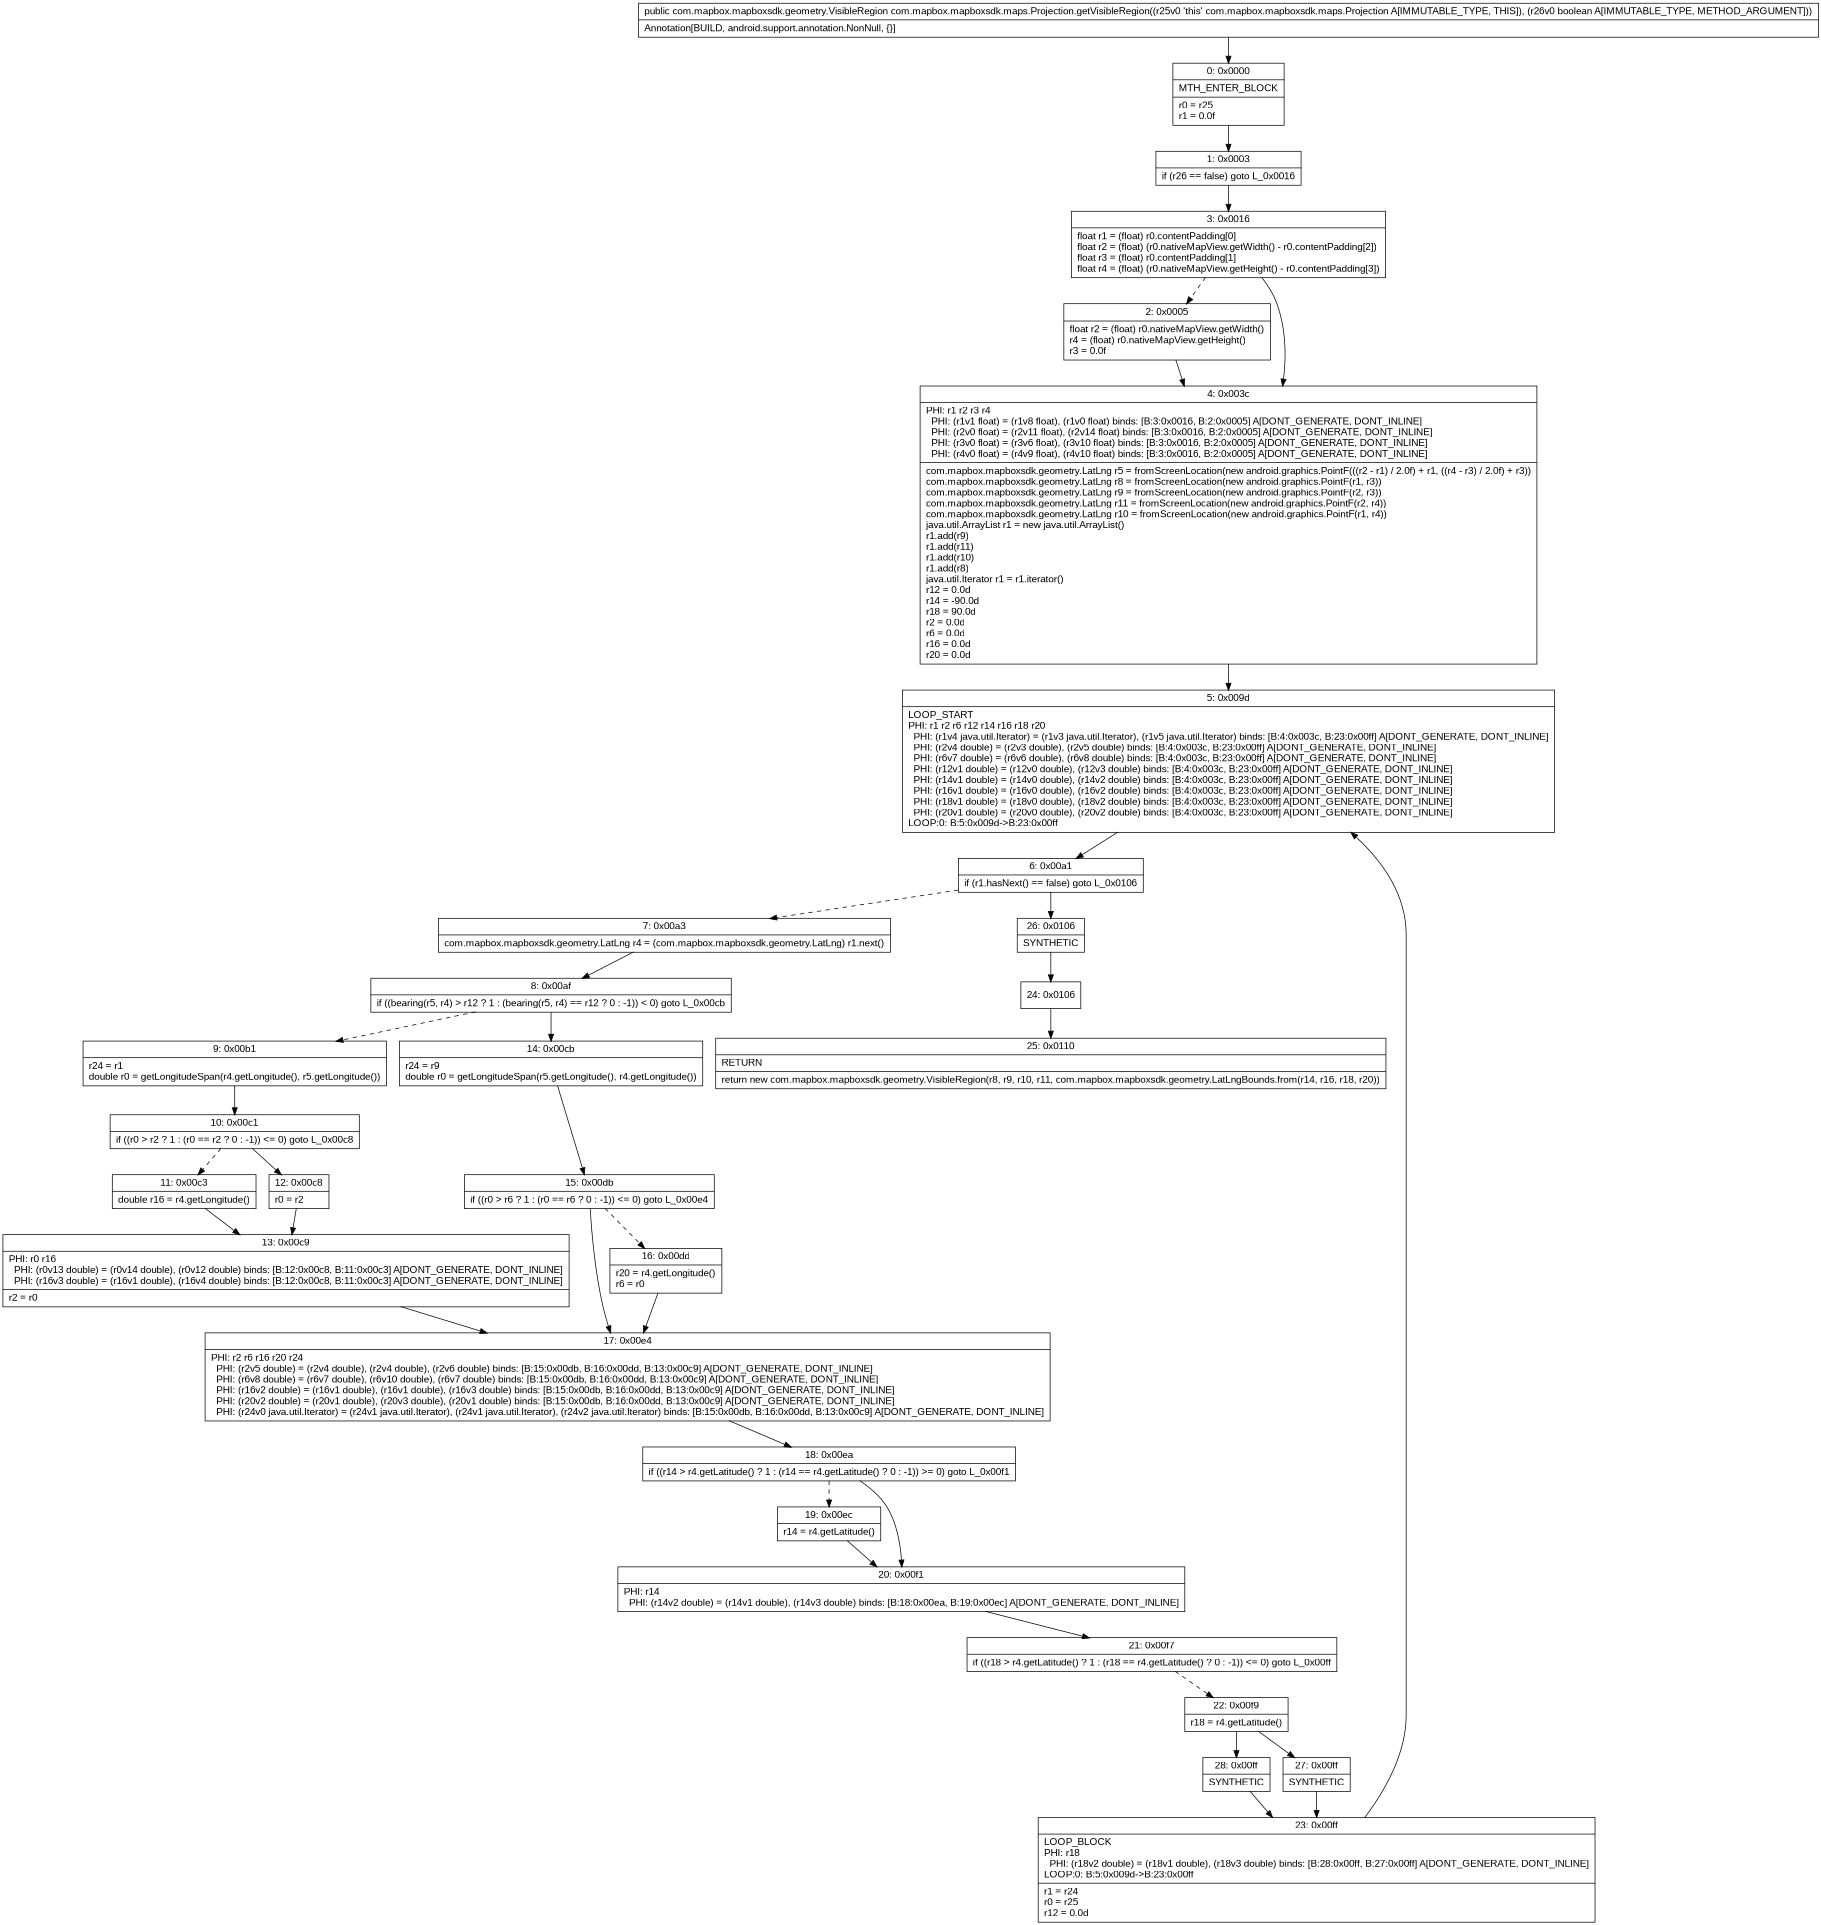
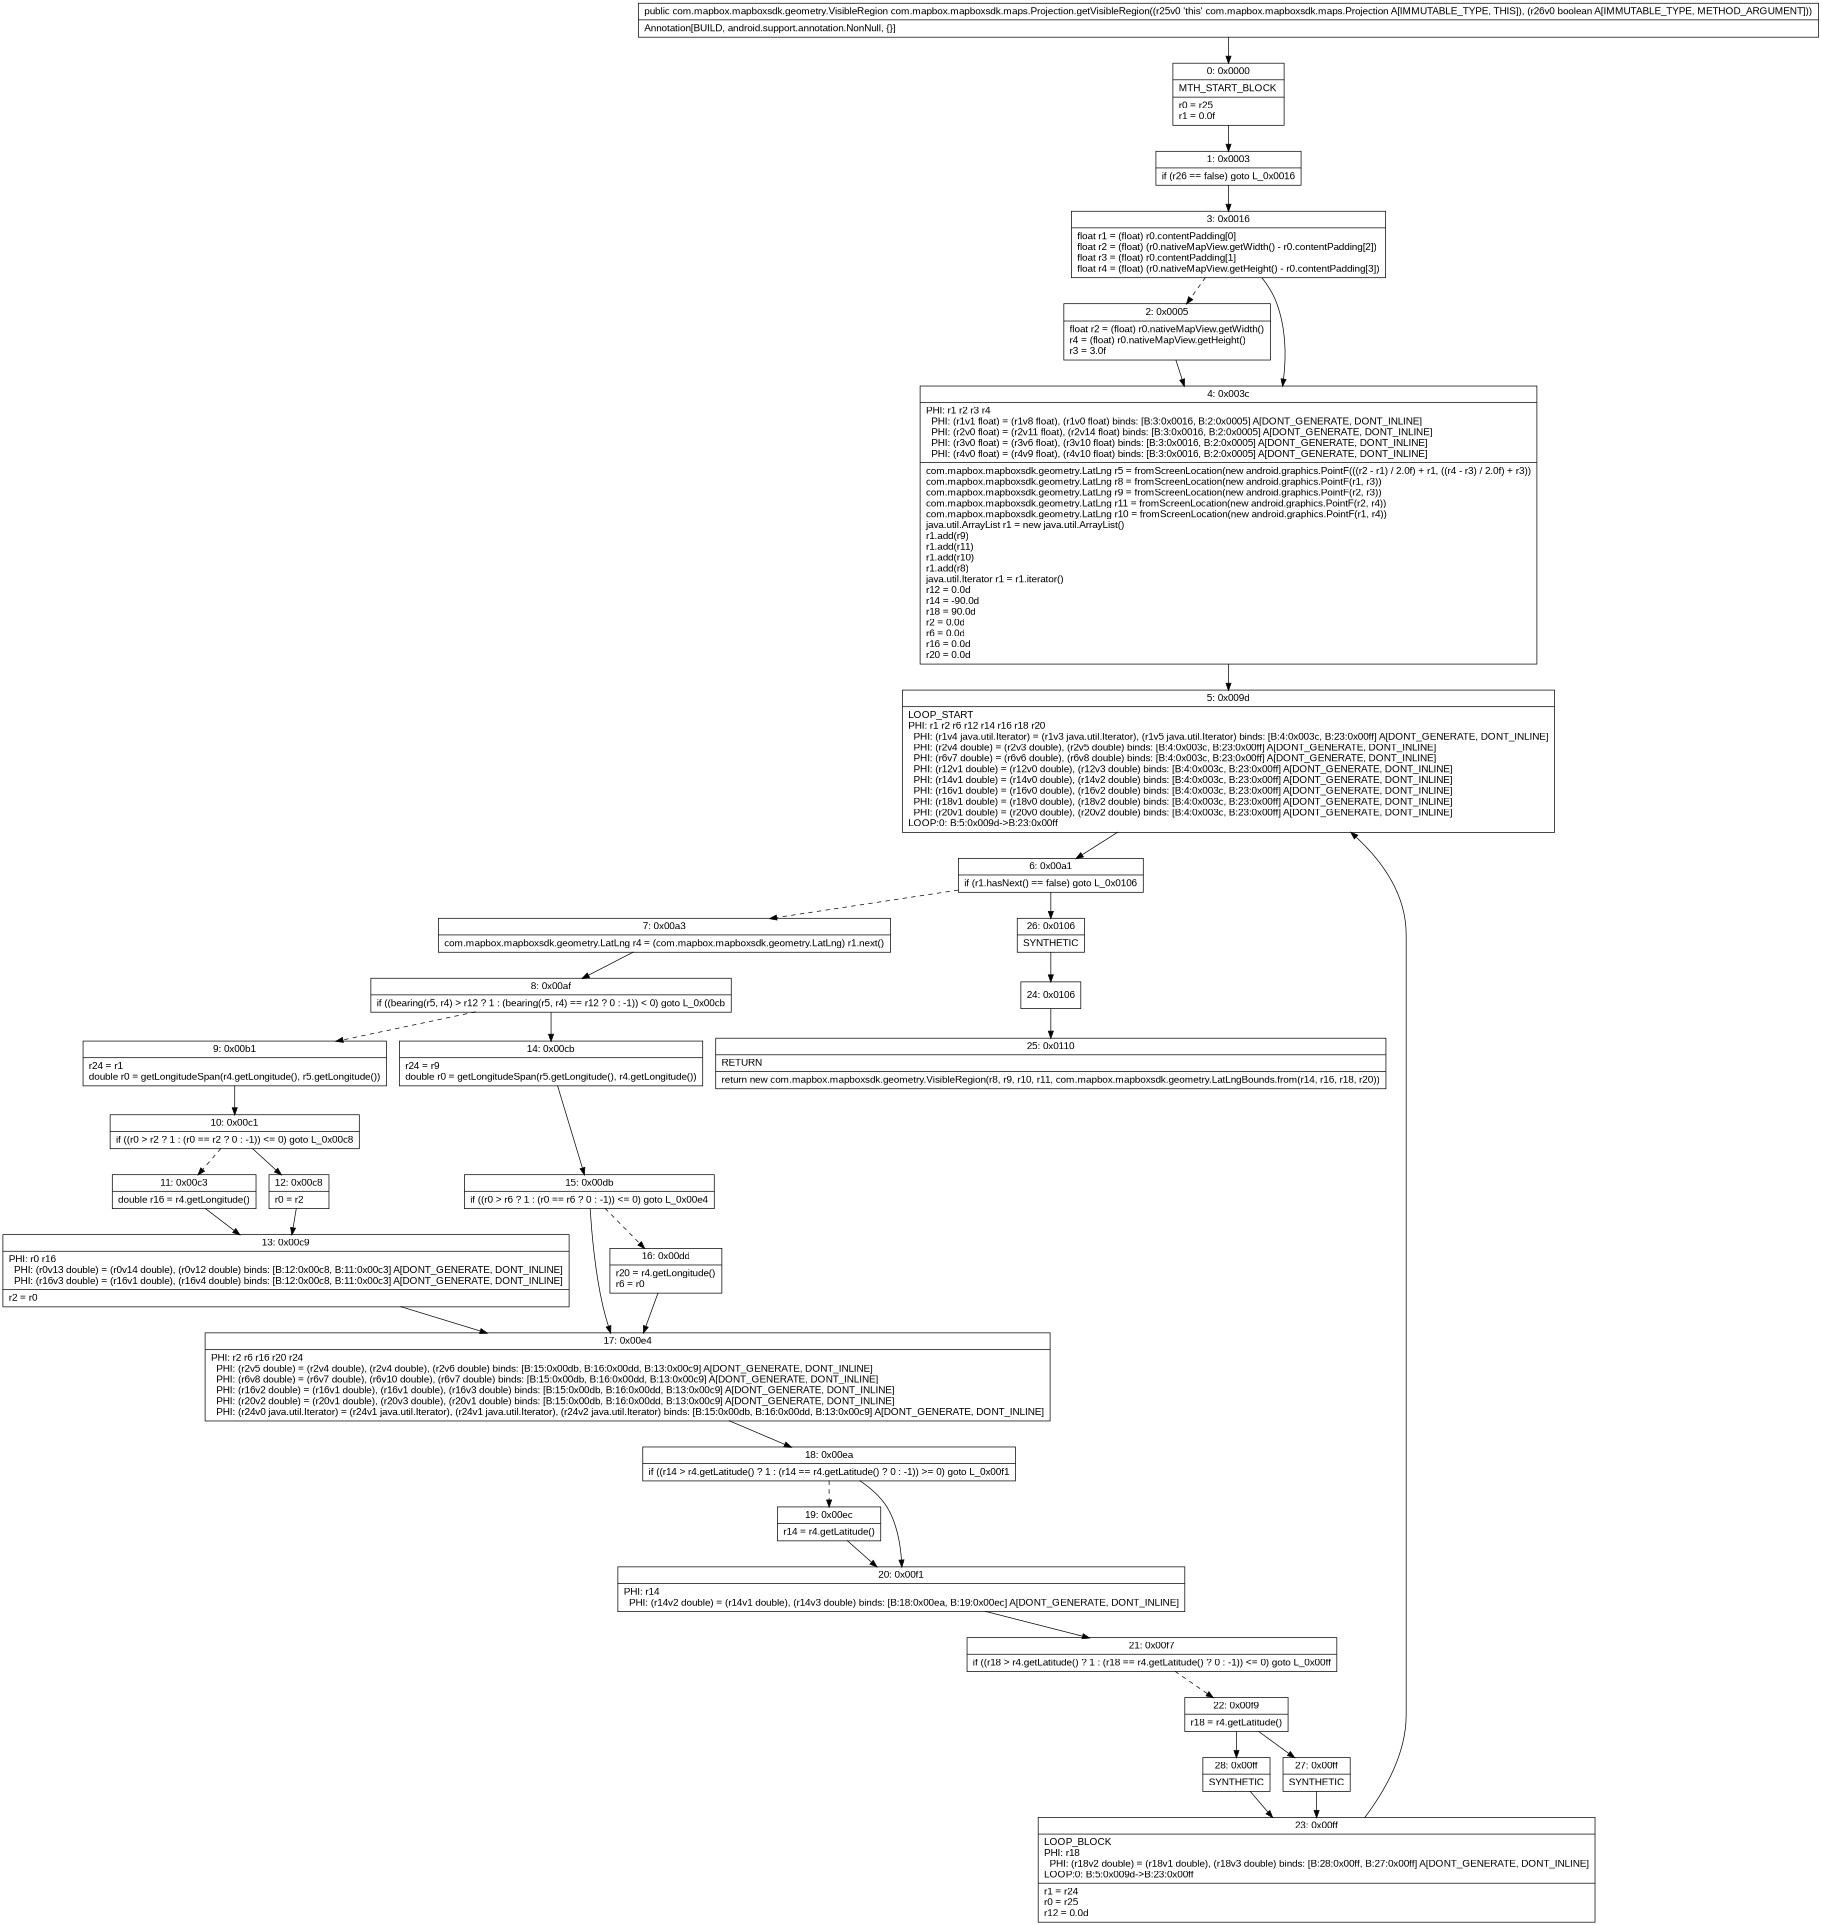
  digraph {
    fontname="Liberation Sans"
    node [fontname="Liberation Sans" shape=record]
    edge [fontname="Liberation Sans"]
-   n1 [label="{0\:\ 0x0000|MTH_ENTER_BLOCK\l|r0 = r25\lr1 = 0.0f\l}"]
+   n1 [label="{0\:\ 0x0000|MTH_START_BLOCK\l|r0 = r25\lr1 = 0.0f\l}"]
    n2 [label="{1\:\ 0x0003|if (r26 == false) goto L_0x0016\l}"]
    n3 [label="{3\:\ 0x0016|float r1 = (float) r0.contentPadding[0]\lfloat r2 = (float) (r0.nativeMapView.getWidth() \- r0.contentPadding[2])\lfloat r3 = (float) r0.contentPadding[1]\lfloat r4 = (float) (r0.nativeMapView.getHeight() \- r0.contentPadding[3])\l}"]
-   n4 [label="{2\:\ 0x0005|float r2 = (float) r0.nativeMapView.getWidth()\lr4 = (float) r0.nativeMapView.getHeight()\lr3 = 0.0f\l}"]
+   n4 [label="{2\:\ 0x0005|float r2 = (float) r0.nativeMapView.getWidth()\lr4 = (float) r0.nativeMapView.getHeight()\lr3 = 3.0f\l}"]
    n5 [label="{4\:\ 0x003c|PHI: r1 r2 r3 r4 \l  PHI: (r1v1 float) = (r1v8 float), (r1v0 float) binds: [B:3:0x0016, B:2:0x0005] A[DONT_GENERATE, DONT_INLINE]\l  PHI: (r2v0 float) = (r2v11 float), (r2v14 float) binds: [B:3:0x0016, B:2:0x0005] A[DONT_GENERATE, DONT_INLINE]\l  PHI: (r3v0 float) = (r3v6 float), (r3v10 float) binds: [B:3:0x0016, B:2:0x0005] A[DONT_GENERATE, DONT_INLINE]\l  PHI: (r4v0 float) = (r4v9 float), (r4v10 float) binds: [B:3:0x0016, B:2:0x0005] A[DONT_GENERATE, DONT_INLINE]\l|com.mapbox.mapboxsdk.geometry.LatLng r5 = fromScreenLocation(new android.graphics.PointF(((r2 \- r1) \/ 2.0f) + r1, ((r4 \- r3) \/ 2.0f) + r3))\lcom.mapbox.mapboxsdk.geometry.LatLng r8 = fromScreenLocation(new android.graphics.PointF(r1, r3))\lcom.mapbox.mapboxsdk.geometry.LatLng r9 = fromScreenLocation(new android.graphics.PointF(r2, r3))\lcom.mapbox.mapboxsdk.geometry.LatLng r11 = fromScreenLocation(new android.graphics.PointF(r2, r4))\lcom.mapbox.mapboxsdk.geometry.LatLng r10 = fromScreenLocation(new android.graphics.PointF(r1, r4))\ljava.util.ArrayList r1 = new java.util.ArrayList()\lr1.add(r9)\lr1.add(r11)\lr1.add(r10)\lr1.add(r8)\ljava.util.Iterator r1 = r1.iterator()\lr12 = 0.0d\lr14 = \-90.0d\lr18 = 90.0d\lr2 = 0.0d\lr6 = 0.0d\lr16 = 0.0d\lr20 = 0.0d\l}"]
    n6 [label="{5\:\ 0x009d|LOOP_START\lPHI: r1 r2 r6 r12 r14 r16 r18 r20 \l  PHI: (r1v4 java.util.Iterator) = (r1v3 java.util.Iterator), (r1v5 java.util.Iterator) binds: [B:4:0x003c, B:23:0x00ff] A[DONT_GENERATE, DONT_INLINE]\l  PHI: (r2v4 double) = (r2v3 double), (r2v5 double) binds: [B:4:0x003c, B:23:0x00ff] A[DONT_GENERATE, DONT_INLINE]\l  PHI: (r6v7 double) = (r6v6 double), (r6v8 double) binds: [B:4:0x003c, B:23:0x00ff] A[DONT_GENERATE, DONT_INLINE]\l  PHI: (r12v1 double) = (r12v0 double), (r12v3 double) binds: [B:4:0x003c, B:23:0x00ff] A[DONT_GENERATE, DONT_INLINE]\l  PHI: (r14v1 double) = (r14v0 double), (r14v2 double) binds: [B:4:0x003c, B:23:0x00ff] A[DONT_GENERATE, DONT_INLINE]\l  PHI: (r16v1 double) = (r16v0 double), (r16v2 double) binds: [B:4:0x003c, B:23:0x00ff] A[DONT_GENERATE, DONT_INLINE]\l  PHI: (r18v1 double) = (r18v0 double), (r18v2 double) binds: [B:4:0x003c, B:23:0x00ff] A[DONT_GENERATE, DONT_INLINE]\l  PHI: (r20v1 double) = (r20v0 double), (r20v2 double) binds: [B:4:0x003c, B:23:0x00ff] A[DONT_GENERATE, DONT_INLINE]\lLOOP:0: B:5:0x009d\-\>B:23:0x00ff\l}"]
    n7 [label="{6\:\ 0x00a1|if (r1.hasNext() == false) goto L_0x0106\l}"]
    n8 [label="{7\:\ 0x00a3|com.mapbox.mapboxsdk.geometry.LatLng r4 = (com.mapbox.mapboxsdk.geometry.LatLng) r1.next()\l}"]
    n9 [label="{26\:\ 0x0106|SYNTHETIC\l}"]
    n10 [label="{8\:\ 0x00af|if ((bearing(r5, r4) \> r12 ? 1 : (bearing(r5, r4) == r12 ? 0 : \-1)) \< 0) goto L_0x00cb\l}"]
    n11 [label="{24\:\ 0x0106}"]
    n12 [label="{9\:\ 0x00b1|r24 = r1\ldouble r0 = getLongitudeSpan(r4.getLongitude(), r5.getLongitude())\l}"]
    n13 [label="{14\:\ 0x00cb|r24 = r9\ldouble r0 = getLongitudeSpan(r5.getLongitude(), r4.getLongitude())\l}"]
    n14 [label="{10\:\ 0x00c1|if ((r0 \> r2 ? 1 : (r0 == r2 ? 0 : \-1)) \<= 0) goto L_0x00c8\l}"]
    n15 [label="{15\:\ 0x00db|if ((r0 \> r6 ? 1 : (r0 == r6 ? 0 : \-1)) \<= 0) goto L_0x00e4\l}"]
    n16 [label="{11\:\ 0x00c3|double r16 = r4.getLongitude()\l}"]
    n17 [label="{12\:\ 0x00c8|r0 = r2\l}"]
    n18 [label="{13\:\ 0x00c9|PHI: r0 r16 \l  PHI: (r0v13 double) = (r0v14 double), (r0v12 double) binds: [B:12:0x00c8, B:11:0x00c3] A[DONT_GENERATE, DONT_INLINE]\l  PHI: (r16v3 double) = (r16v1 double), (r16v4 double) binds: [B:12:0x00c8, B:11:0x00c3] A[DONT_GENERATE, DONT_INLINE]\l|r2 = r0\l}"]
    n19 [label="{17\:\ 0x00e4|PHI: r2 r6 r16 r20 r24 \l  PHI: (r2v5 double) = (r2v4 double), (r2v4 double), (r2v6 double) binds: [B:15:0x00db, B:16:0x00dd, B:13:0x00c9] A[DONT_GENERATE, DONT_INLINE]\l  PHI: (r6v8 double) = (r6v7 double), (r6v10 double), (r6v7 double) binds: [B:15:0x00db, B:16:0x00dd, B:13:0x00c9] A[DONT_GENERATE, DONT_INLINE]\l  PHI: (r16v2 double) = (r16v1 double), (r16v1 double), (r16v3 double) binds: [B:15:0x00db, B:16:0x00dd, B:13:0x00c9] A[DONT_GENERATE, DONT_INLINE]\l  PHI: (r20v2 double) = (r20v1 double), (r20v3 double), (r20v1 double) binds: [B:15:0x00db, B:16:0x00dd, B:13:0x00c9] A[DONT_GENERATE, DONT_INLINE]\l  PHI: (r24v0 java.util.Iterator) = (r24v1 java.util.Iterator), (r24v1 java.util.Iterator), (r24v2 java.util.Iterator) binds: [B:15:0x00db, B:16:0x00dd, B:13:0x00c9] A[DONT_GENERATE, DONT_INLINE]\l}"]
    n20 [label="{18\:\ 0x00ea|if ((r14 \> r4.getLatitude() ? 1 : (r14 == r4.getLatitude() ? 0 : \-1)) \>= 0) goto L_0x00f1\l}"]
    n21 [label="{16\:\ 0x00dd|r20 = r4.getLongitude()\lr6 = r0\l}"]
    n22 [label="{19\:\ 0x00ec|r14 = r4.getLatitude()\l}"]
    n23 [label="{20\:\ 0x00f1|PHI: r14 \l  PHI: (r14v2 double) = (r14v1 double), (r14v3 double) binds: [B:18:0x00ea, B:19:0x00ec] A[DONT_GENERATE, DONT_INLINE]\l}"]
    n24 [label="{21\:\ 0x00f7|if ((r18 \> r4.getLatitude() ? 1 : (r18 == r4.getLatitude() ? 0 : \-1)) \<= 0) goto L_0x00ff\l}"]
    n25 [label="{22\:\ 0x00f9|r18 = r4.getLatitude()\l}"]
    n26 [label="{28\:\ 0x00ff|SYNTHETIC\l}"]
    n27 [label="{27\:\ 0x00ff|SYNTHETIC\l}"]
    n28 [label="{23\:\ 0x00ff|LOOP_BLOCK\lPHI: r18 \l  PHI: (r18v2 double) = (r18v1 double), (r18v3 double) binds: [B:28:0x00ff, B:27:0x00ff] A[DONT_GENERATE, DONT_INLINE]\lLOOP:0: B:5:0x009d\-\>B:23:0x00ff\l|r1 = r24\lr0 = r25\lr12 = 0.0d\l}"]
    n29 [label="{25\:\ 0x0110|RETURN\l|return new com.mapbox.mapboxsdk.geometry.VisibleRegion(r8, r9, r10, r11, com.mapbox.mapboxsdk.geometry.LatLngBounds.from(r14, r16, r18, r20))\l}"]
    n30 [label="{public com.mapbox.mapboxsdk.geometry.VisibleRegion com.mapbox.mapboxsdk.maps.Projection.getVisibleRegion((r25v0 'this' com.mapbox.mapboxsdk.maps.Projection A[IMMUTABLE_TYPE, THIS]), (r26v0 boolean A[IMMUTABLE_TYPE, METHOD_ARGUMENT]))  | Annotation[BUILD, android.support.annotation.NonNull, \{\}]\l}"]
    n1 -> n2
    n2 -> n3
    n3 -> n4 [style=dashed]
    n3 -> n5
    n4 -> n5
    n5 -> n6
    n6 -> n7
    n7 -> n8 [style=dashed]
    n7 -> n9
    n8 -> n10
    n9 -> n11
    n10 -> n12 [style=dashed]
    n10 -> n13
    n11 -> n29
    n12 -> n14
    n13 -> n15
    n14 -> n16 [style=dashed]
    n14 -> n17
    n15 -> n19
    n15 -> n21 [style=dashed]
    n16 -> n18
    n17 -> n18
    n18 -> n19
    n19 -> n20
    n20 -> n22 [style=dashed]
    n20 -> n23
    n21 -> n19
    n22 -> n23
    n23 -> n24
    n24 -> n25 [style=dashed]
    n25 -> n26
    n25 -> n27
    n26 -> n28
    n27 -> n28
    n28 -> n6
    n30 -> n1
  }
